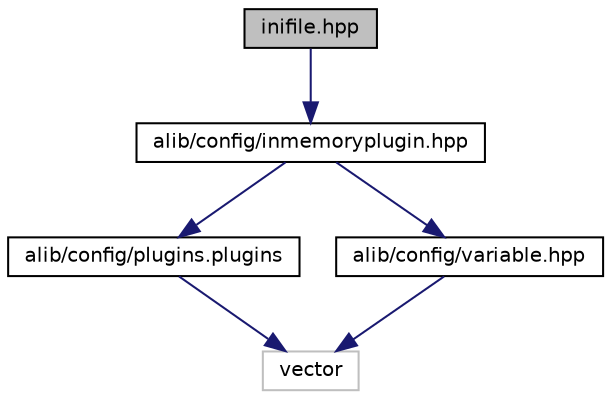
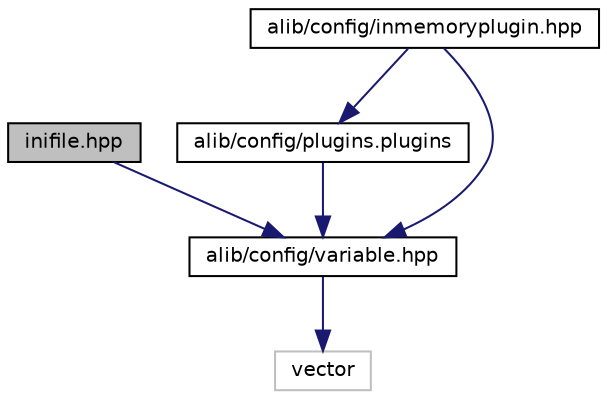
  digraph {
    node [color=black fillcolor=white fontname=Helvetica fontsize=10 shape=record style=filled]
    edge [color=midnightblue fontname=Helvetica fontsize=10 labelfontname=Helvetica labelfontsize=10 style=solid]
    n1 [fillcolor=grey75 fontcolor=black height=0.2 label="inifile.hpp" width=0.4]
    n2 [height=0.2 label="alib/config/inmemoryplugin.hpp" width=0.4]
    n3 [height=0.2 label="alib/config/plugins.plugins" width=0.4]
    n4 [height=0.2 label="alib/config/variable.hpp" width=0.4]
    n5 [color=grey75 height=0.2 label=vector width=0.4]
-   n1 -> n2
+   n1 -> n4
    n2 -> n3
    n2 -> n4
-   n3 -> n5
+   n3 -> n4
    n4 -> n5
  }
